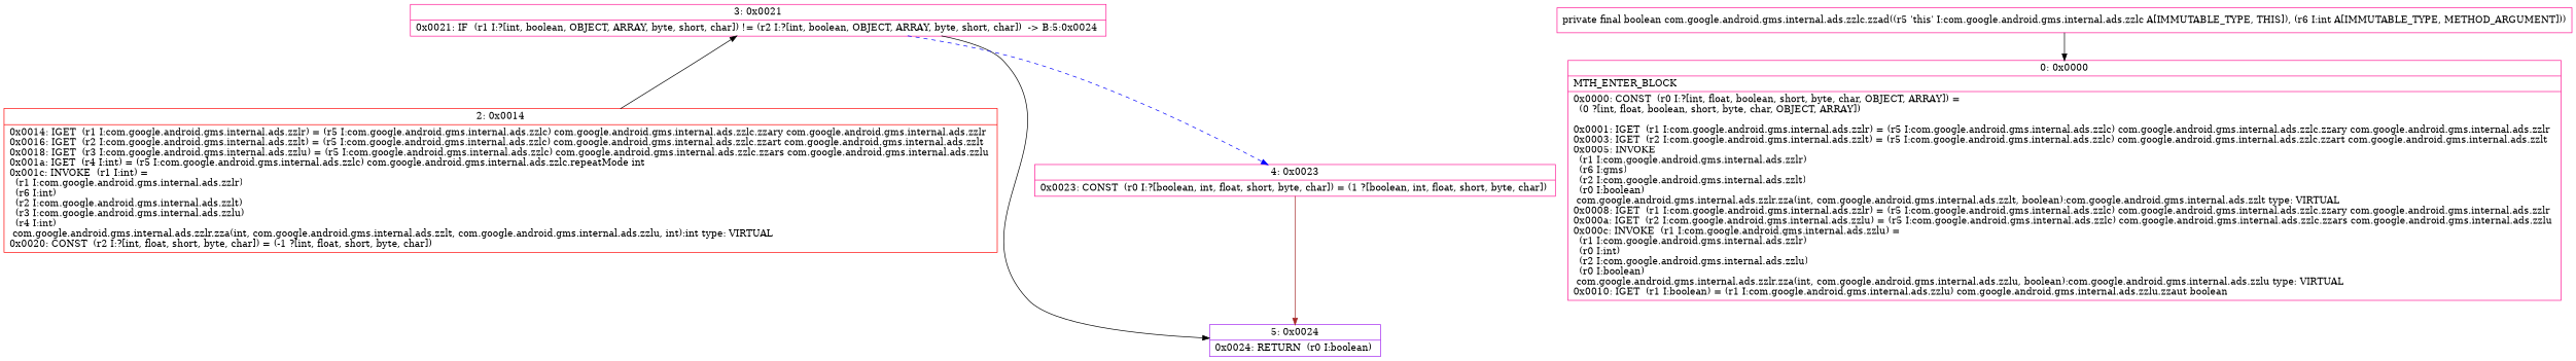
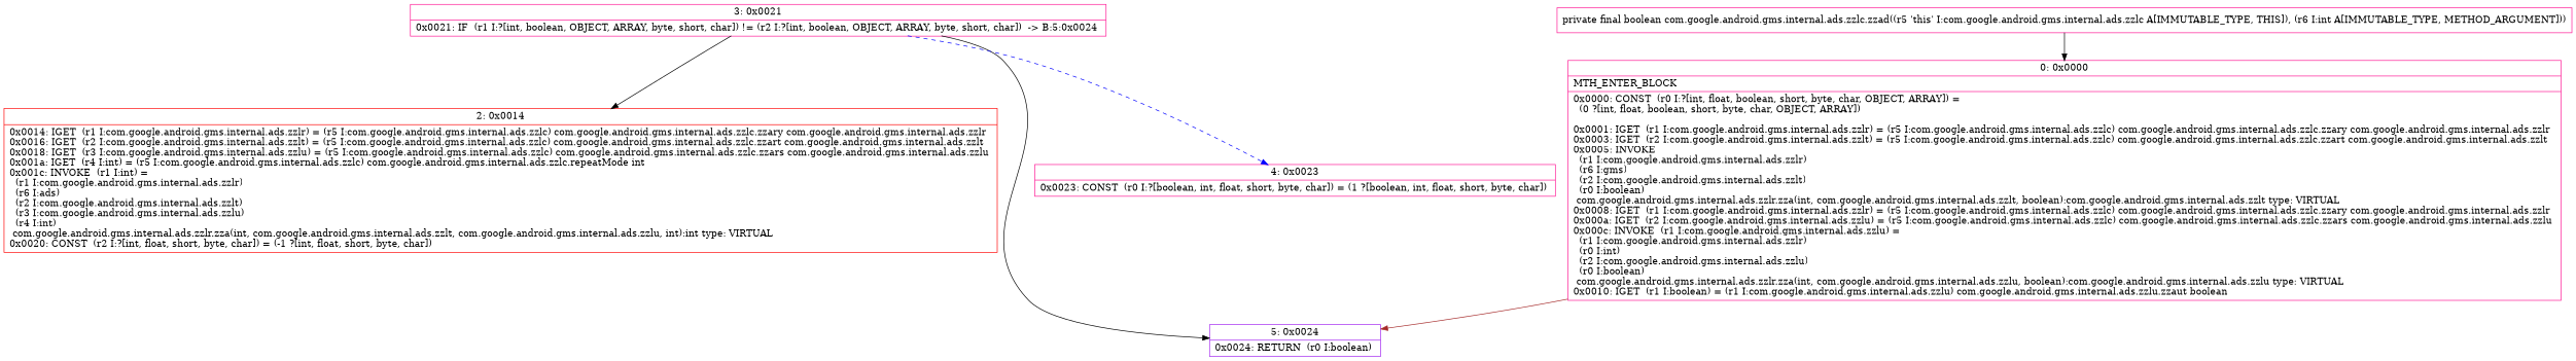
  digraph {
    node [color=deeppink shape=record]
    edge [color=black]
    n1 [label="{0\:\ 0x0000|MTH_ENTER_BLOCK\l|0x0000: CONST  (r0 I:?[int, float, boolean, short, byte, char, OBJECT, ARRAY]) = \l  (0 ?[int, float, boolean, short, byte, char, OBJECT, ARRAY])\l \l0x0001: IGET  (r1 I:com.google.android.gms.internal.ads.zzlr) = (r5 I:com.google.android.gms.internal.ads.zzlc) com.google.android.gms.internal.ads.zzlc.zzary com.google.android.gms.internal.ads.zzlr \l0x0003: IGET  (r2 I:com.google.android.gms.internal.ads.zzlt) = (r5 I:com.google.android.gms.internal.ads.zzlc) com.google.android.gms.internal.ads.zzlc.zzart com.google.android.gms.internal.ads.zzlt \l0x0005: INVOKE  \l  (r1 I:com.google.android.gms.internal.ads.zzlr)\l  (r6 I:gms)\l  (r2 I:com.google.android.gms.internal.ads.zzlt)\l  (r0 I:boolean)\l com.google.android.gms.internal.ads.zzlr.zza(int, com.google.android.gms.internal.ads.zzlt, boolean):com.google.android.gms.internal.ads.zzlt type: VIRTUAL \l0x0008: IGET  (r1 I:com.google.android.gms.internal.ads.zzlr) = (r5 I:com.google.android.gms.internal.ads.zzlc) com.google.android.gms.internal.ads.zzlc.zzary com.google.android.gms.internal.ads.zzlr \l0x000a: IGET  (r2 I:com.google.android.gms.internal.ads.zzlu) = (r5 I:com.google.android.gms.internal.ads.zzlc) com.google.android.gms.internal.ads.zzlc.zzars com.google.android.gms.internal.ads.zzlu \l0x000c: INVOKE  (r1 I:com.google.android.gms.internal.ads.zzlu) = \l  (r1 I:com.google.android.gms.internal.ads.zzlr)\l  (r0 I:int)\l  (r2 I:com.google.android.gms.internal.ads.zzlu)\l  (r0 I:boolean)\l com.google.android.gms.internal.ads.zzlr.zza(int, com.google.android.gms.internal.ads.zzlu, boolean):com.google.android.gms.internal.ads.zzlu type: VIRTUAL \l0x0010: IGET  (r1 I:boolean) = (r1 I:com.google.android.gms.internal.ads.zzlu) com.google.android.gms.internal.ads.zzlu.zzaut boolean \l}"]
-   n2 [color=red label="{2\:\ 0x0014|0x0014: IGET  (r1 I:com.google.android.gms.internal.ads.zzlr) = (r5 I:com.google.android.gms.internal.ads.zzlc) com.google.android.gms.internal.ads.zzlc.zzary com.google.android.gms.internal.ads.zzlr \l0x0016: IGET  (r2 I:com.google.android.gms.internal.ads.zzlt) = (r5 I:com.google.android.gms.internal.ads.zzlc) com.google.android.gms.internal.ads.zzlc.zzart com.google.android.gms.internal.ads.zzlt \l0x0018: IGET  (r3 I:com.google.android.gms.internal.ads.zzlu) = (r5 I:com.google.android.gms.internal.ads.zzlc) com.google.android.gms.internal.ads.zzlc.zzars com.google.android.gms.internal.ads.zzlu \l0x001a: IGET  (r4 I:int) = (r5 I:com.google.android.gms.internal.ads.zzlc) com.google.android.gms.internal.ads.zzlc.repeatMode int \l0x001c: INVOKE  (r1 I:int) = \l  (r1 I:com.google.android.gms.internal.ads.zzlr)\l  (r6 I:int)\l  (r2 I:com.google.android.gms.internal.ads.zzlt)\l  (r3 I:com.google.android.gms.internal.ads.zzlu)\l  (r4 I:int)\l com.google.android.gms.internal.ads.zzlr.zza(int, com.google.android.gms.internal.ads.zzlt, com.google.android.gms.internal.ads.zzlu, int):int type: VIRTUAL \l0x0020: CONST  (r2 I:?[int, float, short, byte, char]) = (\-1 ?[int, float, short, byte, char]) \l}"]
+   n2 [color=red label="{2\:\ 0x0014|0x0014: IGET  (r1 I:com.google.android.gms.internal.ads.zzlr) = (r5 I:com.google.android.gms.internal.ads.zzlc) com.google.android.gms.internal.ads.zzlc.zzary com.google.android.gms.internal.ads.zzlr \l0x0016: IGET  (r2 I:com.google.android.gms.internal.ads.zzlt) = (r5 I:com.google.android.gms.internal.ads.zzlc) com.google.android.gms.internal.ads.zzlc.zzart com.google.android.gms.internal.ads.zzlt \l0x0018: IGET  (r3 I:com.google.android.gms.internal.ads.zzlu) = (r5 I:com.google.android.gms.internal.ads.zzlc) com.google.android.gms.internal.ads.zzlc.zzars com.google.android.gms.internal.ads.zzlu \l0x001a: IGET  (r4 I:int) = (r5 I:com.google.android.gms.internal.ads.zzlc) com.google.android.gms.internal.ads.zzlc.repeatMode int \l0x001c: INVOKE  (r1 I:int) = \l  (r1 I:com.google.android.gms.internal.ads.zzlr)\l  (r6 I:ads)\l  (r2 I:com.google.android.gms.internal.ads.zzlt)\l  (r3 I:com.google.android.gms.internal.ads.zzlu)\l  (r4 I:int)\l com.google.android.gms.internal.ads.zzlr.zza(int, com.google.android.gms.internal.ads.zzlt, com.google.android.gms.internal.ads.zzlu, int):int type: VIRTUAL \l0x0020: CONST  (r2 I:?[int, float, short, byte, char]) = (\-1 ?[int, float, short, byte, char]) \l}"]
    n3 [label="{3\:\ 0x0021|0x0021: IF  (r1 I:?[int, boolean, OBJECT, ARRAY, byte, short, char]) != (r2 I:?[int, boolean, OBJECT, ARRAY, byte, short, char])  \-\> B:5:0x0024 \l}"]
    n4 [color=purple label="{5\:\ 0x0024|0x0024: RETURN  (r0 I:boolean) \l}"]
    n5 [label="{4\:\ 0x0023|0x0023: CONST  (r0 I:?[boolean, int, float, short, byte, char]) = (1 ?[boolean, int, float, short, byte, char]) \l}"]
    n6 [label="{private final boolean com.google.android.gms.internal.ads.zzlc.zzad((r5 'this' I:com.google.android.gms.internal.ads.zzlc A[IMMUTABLE_TYPE, THIS]), (r6 I:int A[IMMUTABLE_TYPE, METHOD_ARGUMENT])) }"]
-   n2 -> n3
+   n3 -> n2
    n3 -> n4
    n3 -> n5 [color=blue style=dashed]
-   n5 -> n4 [color=brown]
+   n1 -> n4 [color=brown]
    n6 -> n1
  }
